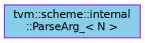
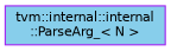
  digraph {
    rankdir=TB
-   n1 [color=purple fillcolor=skyblue fontname=Helvetica fontsize=10 height=0.2 label="tvm::scheme::internal\l::ParseArg_\< N \>" shape=record style=filled width=0.4]
+   n1 [color=purple fillcolor=skyblue fontname=Helvetica fontsize=10 height=0.2 label="tvm::internal::internal\l::ParseArg_\< N \>" shape=record style=filled width=0.4]
  }
